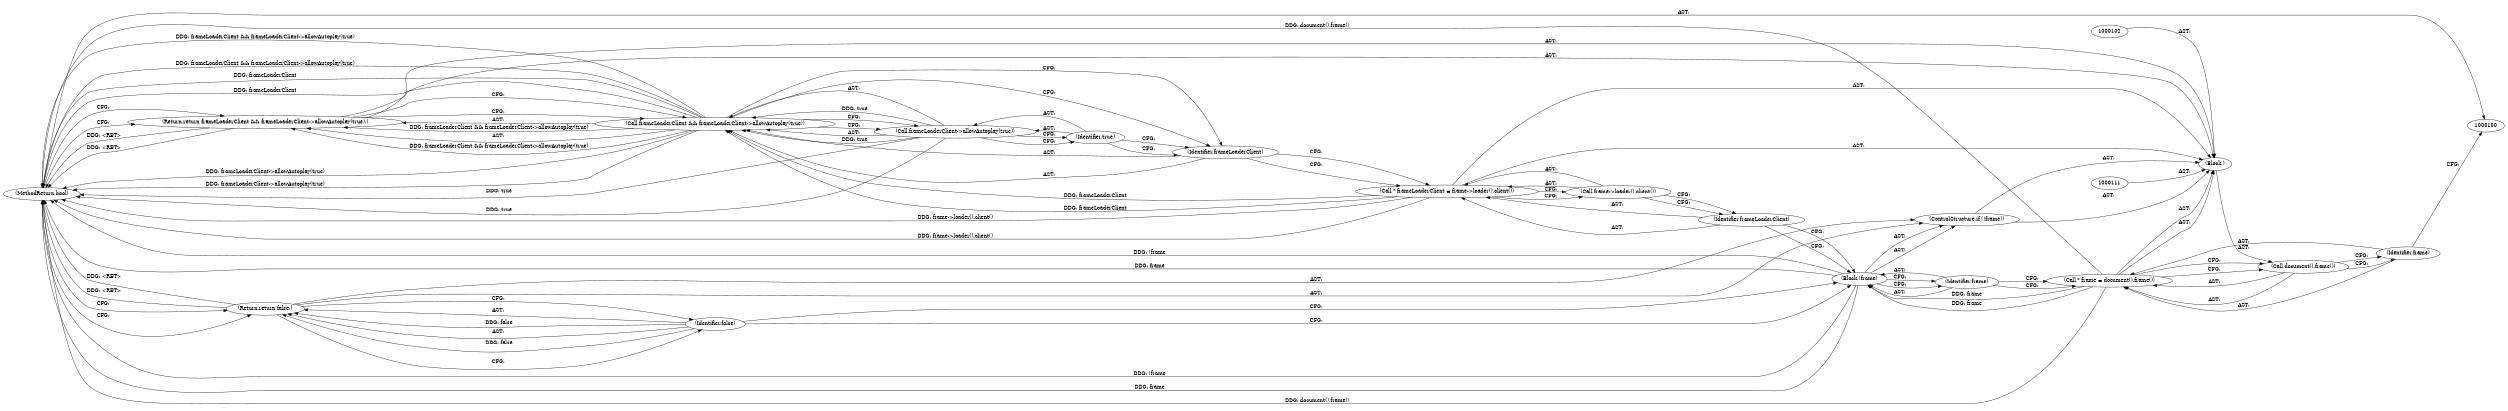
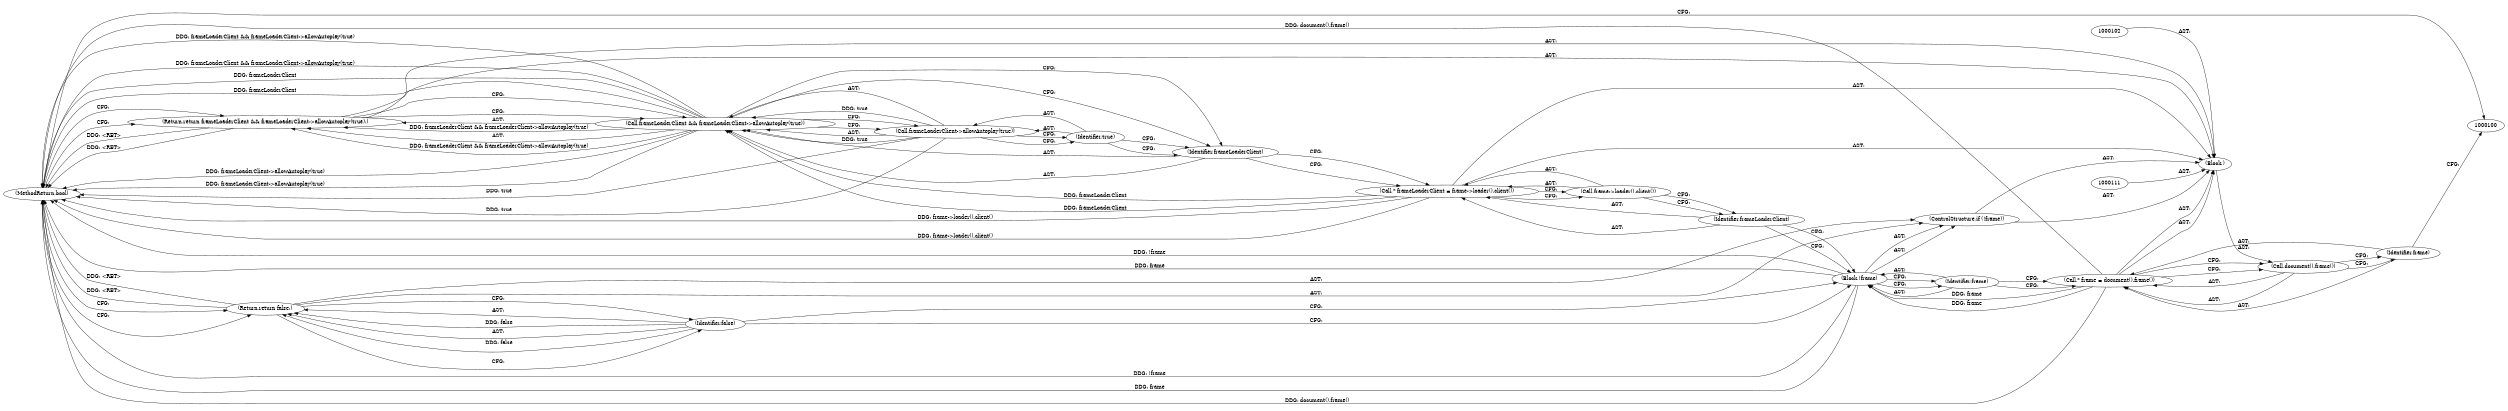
  digraph {
    rankdir=LR
    n1 [label="(MethodReturn,bool)"]
    n2 [label="(Return,return false;)"]
    n3 [label="(Return,return frameLoaderClient && frameLoaderClient->allowAutoplay(true);)"]
    1000100
    n5 [label="(ControlStructure,if (!frame))"]
    n6 [label="(Identifier,false)"]
    n7 [label="(Block,)"]
    n8 [label="(Call,frameLoaderClient && frameLoaderClient->allowAutoplay(true))"]
    n9 [label="(Call,document().frame())"]
    n10 [label="(Call,* frame = document().frame())"]
    n11 [label="(Block,!frame)"]
    n12 [label="(Identifier,frame)"]
    n13 [label="(Identifier,frame)"]
    n14 [label="(Call,* frameLoaderClient = frame->loader().client())"]
    n15 [label="(Call,frame->loader().client())"]
    n16 [label="(Identifier,frameLoaderClient)"]
    n17 [label="(Call,frameLoaderClient->allowAutoplay(true))"]
    n18 [label="(Identifier,frameLoaderClient)"]
    n19 [label="(Identifier,true)"]
    1000102
    1000111
    n1 -> n2 [label="CFG: "]
    n1 -> n2 [label="CFG: "]
    n1 -> n3 [label="CFG: "]
    n1 -> n3 [label="CFG: "]
-   n1 -> 1000100 [label="AST: "]
+   n1 -> 1000100 [label="CFG: "]
    n2 -> n1 [label="DDG: <RET>"]
    n2 -> n1 [label="DDG: <RET>"]
    n2 -> n5 [label="AST: "]
    n2 -> n5 [label="AST: "]
    n2 -> n6 [label="CFG: "]
    n2 -> n6 [label="CFG: "]
    n3 -> n1 [label="DDG: <RET>"]
    n3 -> n1 [label="DDG: <RET>"]
    n3 -> n7 [label="AST: "]
    n3 -> n7 [label="AST: "]
    n3 -> n8 [label="CFG: "]
    n3 -> n8 [label="CFG: "]
    n5 -> n7 [label="AST: "]
    n5 -> n7 [label="AST: "]
    n6 -> n2 [label="AST: "]
    n6 -> n2 [label="DDG: false"]
    n6 -> n2 [label="AST: "]
    n6 -> n2 [label="DDG: false"]
    n6 -> n11 [label="CFG: "]
    n6 -> n11 [label="CFG: "]
    n7 -> n9 [label="AST: "]
    n8 -> n1 [label="DDG: frameLoaderClient"]
    n8 -> n1 [label="DDG: frameLoaderClient->allowAutoplay(true)"]
    n8 -> n1 [label="DDG: frameLoaderClient && frameLoaderClient->allowAutoplay(true)"]
    n8 -> n1 [label="DDG: frameLoaderClient"]
    n8 -> n1 [label="DDG: frameLoaderClient->allowAutoplay(true)"]
    n8 -> n1 [label="DDG: frameLoaderClient && frameLoaderClient->allowAutoplay(true)"]
    n8 -> n3 [label="AST: "]
    n8 -> n3 [label="DDG: frameLoaderClient && frameLoaderClient->allowAutoplay(true)"]
    n8 -> n3 [label="AST: "]
    n8 -> n3 [label="DDG: frameLoaderClient && frameLoaderClient->allowAutoplay(true)"]
    n8 -> n17 [label="CFG: "]
    n8 -> n17 [label="CFG: "]
    n8 -> n18 [label="CFG: "]
    n8 -> n18 [label="CFG: "]
    n9 -> n10 [label="AST: "]
    n9 -> n10 [label="AST: "]
    n9 -> n12 [label="CFG: "]
    n9 -> n12 [label="CFG: "]
    n10 -> n1 [label="DDG: document().frame()"]
    n10 -> n1 [label="DDG: document().frame()"]
    n10 -> n7 [label="AST: "]
    n10 -> n7 [label="AST: "]
    n10 -> n9 [label="CFG: "]
    n10 -> n9 [label="CFG: "]
    n10 -> n11 [label="DDG: frame"]
    n10 -> n11 [label="DDG: frame"]
    n11 -> n1 [label="DDG: frame"]
    n11 -> n1 [label="DDG: !frame"]
    n11 -> n1 [label="DDG: frame"]
    n11 -> n1 [label="DDG: !frame"]
    n11 -> n5 [label="AST: "]
    n11 -> n5 [label="AST: "]
    n11 -> n13 [label="CFG: "]
    n11 -> n13 [label="CFG: "]
    n12 -> 1000100 [label="CFG: "]
    n12 -> n10 [label="AST: "]
    n12 -> n10 [label="AST: "]
    n13 -> n10 [label="CFG: "]
    n13 -> n10 [label="CFG: "]
    n13 -> n11 [label="AST: "]
    n13 -> n11 [label="AST: "]
    n14 -> n1 [label="DDG: frame->loader().client()"]
    n14 -> n1 [label="DDG: frame->loader().client()"]
    n14 -> n7 [label="AST: "]
    n14 -> n7 [label="AST: "]
    n14 -> n8 [label="DDG: frameLoaderClient"]
    n14 -> n8 [label="DDG: frameLoaderClient"]
    n14 -> n15 [label="CFG: "]
    n14 -> n15 [label="CFG: "]
    n15 -> n14 [label="AST: "]
    n15 -> n14 [label="AST: "]
    n15 -> n16 [label="CFG: "]
    n15 -> n16 [label="CFG: "]
    n16 -> n11 [label="CFG: "]
    n16 -> n11 [label="CFG: "]
    n16 -> n14 [label="AST: "]
    n16 -> n14 [label="AST: "]
    n17 -> n1 [label="DDG: true"]
    n17 -> n1 [label="DDG: true"]
    n17 -> n8 [label="AST: "]
    n17 -> n8 [label="DDG: true"]
    n17 -> n8 [label="AST: "]
    n17 -> n8 [label="DDG: true"]
    n17 -> n19 [label="CFG: "]
    n17 -> n19 [label="CFG: "]
    n18 -> n8 [label="AST: "]
    n18 -> n8 [label="AST: "]
    n18 -> n14 [label="CFG: "]
    n18 -> n14 [label="CFG: "]
    n19 -> n17 [label="AST: "]
    n19 -> n17 [label="AST: "]
    n19 -> n18 [label="CFG: "]
    n19 -> n18 [label="CFG: "]
    1000102 -> n7 [label="AST: "]
    1000111 -> n7 [label="AST: "]
  }
